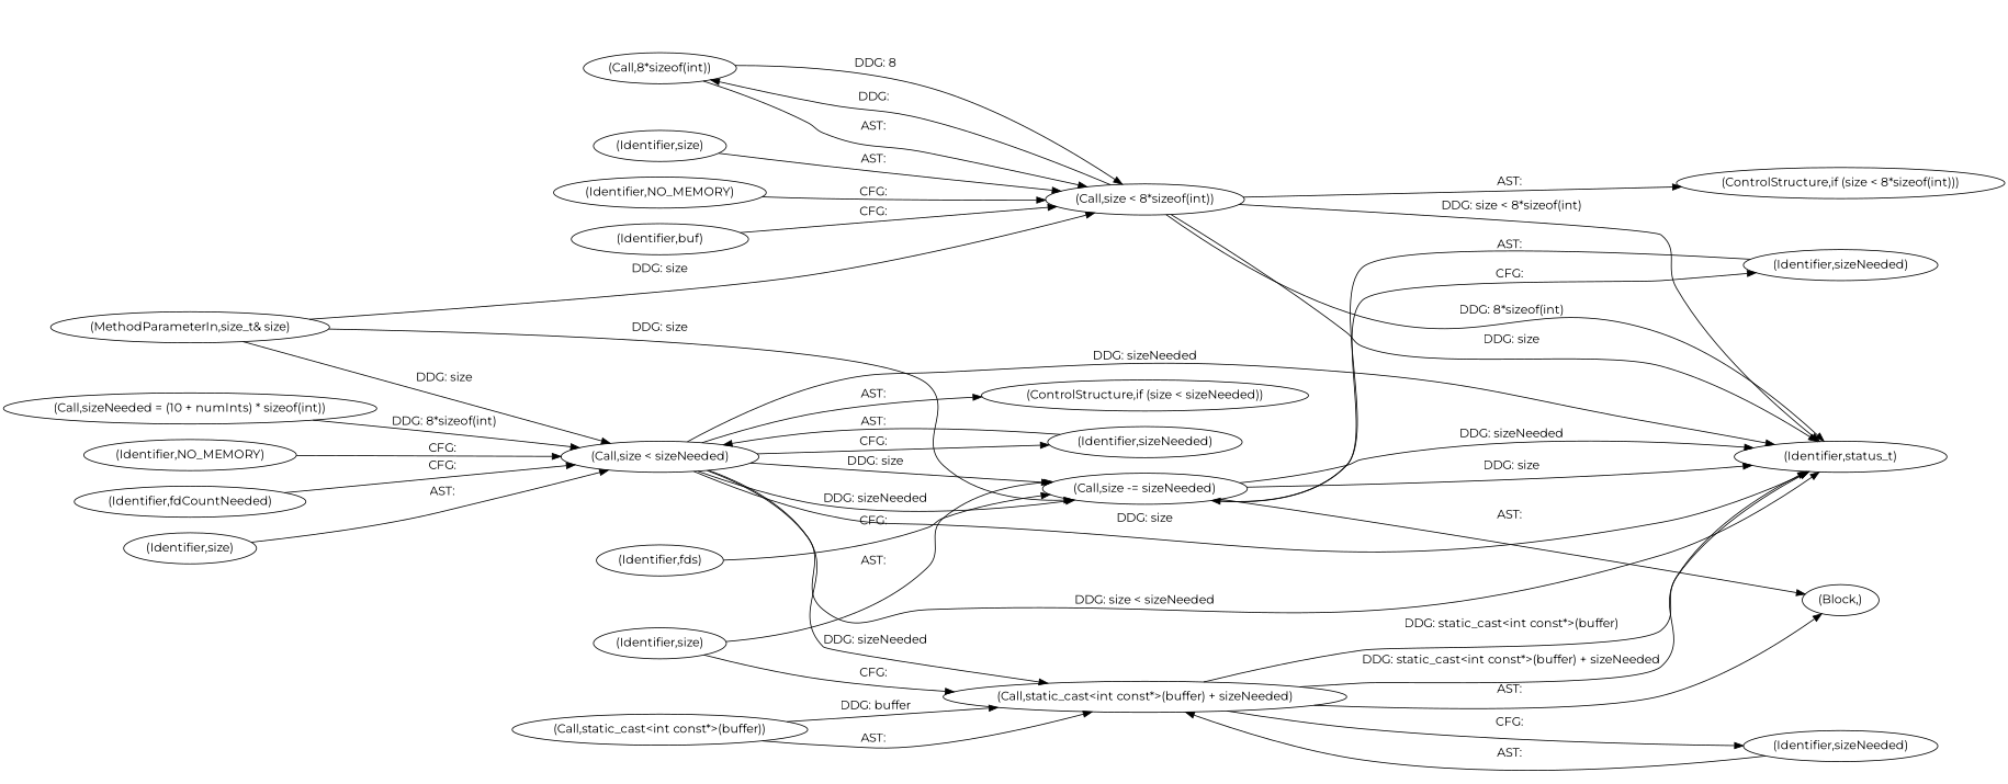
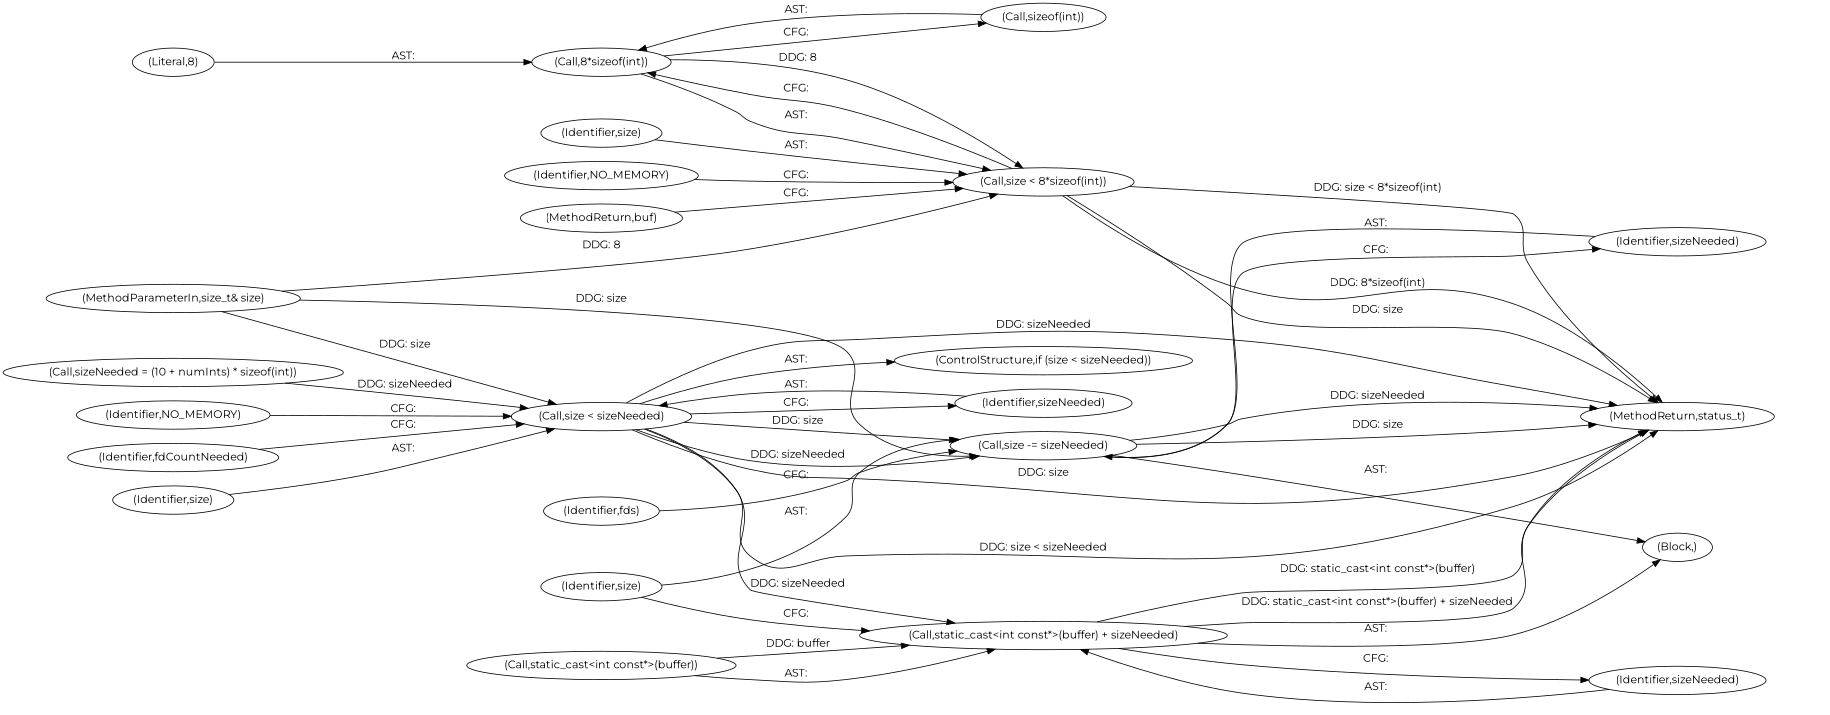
  digraph {
    fontname=Montserrat
    rankdir=LR
    node [fontname=Montserrat]
    edge [fontname=Montserrat]
    n1 [label="(Call,8*sizeof(int))"]
    n2 [label="(Call,size < 8*sizeof(int))"]
-   n4 [label="(ControlStructure,if (size < 8*sizeof(int)))"]
-   n5 [label="(Identifier,status_t)"]
+   n3 [label="(Call,sizeof(int))"]
+   n5 [label="(MethodReturn,status_t)"]
    n6 [label="(Call,size < sizeNeeded)"]
    n7 [label="(Call,static_cast<int const*>(buffer) + sizeNeeded)"]
    n8 [label="(Call,size -= sizeNeeded)"]
    n9 [label="(Identifier,sizeNeeded)"]
    n10 [label="(ControlStructure,if (size < sizeNeeded))"]
    n11 [label="(Block,)"]
    n12 [label="(Identifier,sizeNeeded)"]
    n13 [label="(Identifier,sizeNeeded)"]
    n14 [label="(Identifier,size)"]
    n15 [label="(Identifier,NO_MEMORY)"]
    n16 [label="(Identifier,size)"]
    n17 [label="(MethodParameterIn,size_t& size)"]
    n18 [label="(Call,sizeNeeded = (10 + numInts) * sizeof(int))"]
+   n19 [label="(Literal,8)"]
    n20 [label="(Identifier,size)"]
    n21 [label="(Identifier,fds)"]
-   n22 [label="(Identifier,buf)"]
+   n22 [label="(MethodReturn,buf)"]
    n23 [label="(Identifier,NO_MEMORY)"]
    n24 [label="(Call,static_cast<int const*>(buffer))"]
    n25 [label="(Identifier,fdCountNeeded)"]
    n1 -> n2 [label="AST: "]
    n1 -> n2 [label="DDG: 8"]
-   n2 -> n1 [label="DDG: "]
-   n2 -> n4 [label="AST: "]
+   n1 -> n3 [label="CFG: "]
+   n2 -> n1 [label="CFG: "]
    n2 -> n5 [label="DDG: size"]
    n2 -> n5 [label="DDG: size < 8*sizeof(int)"]
    n2 -> n5 [label="DDG: 8*sizeof(int)"]
+   n3 -> n1 [label="AST: "]
    n6 -> n5 [label="DDG: size"]
    n6 -> n5 [label="DDG: size < sizeNeeded"]
    n6 -> n5 [label="DDG: sizeNeeded"]
    n6 -> n7 [label="DDG: sizeNeeded"]
    n6 -> n8 [label="DDG: sizeNeeded"]
    n6 -> n8 [label="DDG: size"]
    n6 -> n9 [label="CFG: "]
    n6 -> n10 [label="AST: "]
    n7 -> n5 [label="DDG: static_cast<int const*>(buffer)"]
    n7 -> n5 [label="DDG: static_cast<int const*>(buffer) + sizeNeeded"]
    n7 -> n11 [label="AST: "]
    n7 -> n12 [label="CFG: "]
    n8 -> n5 [label="DDG: size"]
    n8 -> n5 [label="DDG: sizeNeeded"]
    n8 -> n11 [label="AST: "]
    n8 -> n13 [label="CFG: "]
    n9 -> n6 [label="AST: "]
    n12 -> n7 [label="AST: "]
    n13 -> n8 [label="AST: "]
    n14 -> n2 [label="AST: "]
    n15 -> n2 [label="CFG: "]
    n16 -> n7 [label="CFG: "]
    n16 -> n8 [label="AST: "]
-   n17 -> n2 [label="DDG: size"]
+   n17 -> n2 [label="DDG: 8"]
    n17 -> n6 [label="DDG: size"]
    n17 -> n8 [label="DDG: size"]
-   n18 -> n6 [label="DDG: 8*sizeof(int)"]
+   n18 -> n6 [label="DDG: sizeNeeded"]
+   n19 -> n1 [label="AST: "]
    n20 -> n6 [label="AST: "]
    n21 -> n8 [label="CFG: "]
    n22 -> n2 [label="CFG: "]
    n23 -> n6 [label="CFG: "]
    n24 -> n7 [label="AST: "]
    n24 -> n7 [label="DDG: buffer"]
    n25 -> n6 [label="CFG: "]
  }
